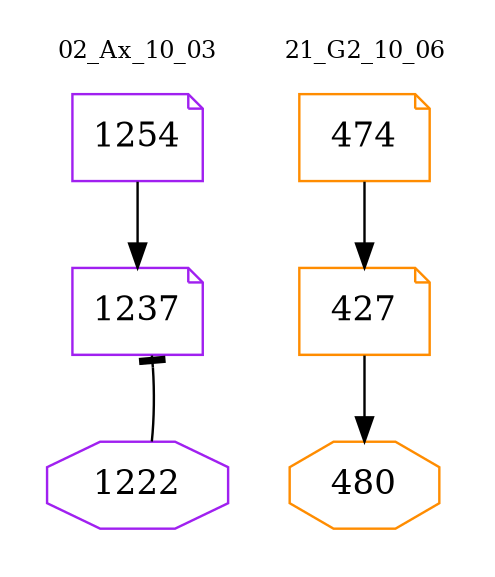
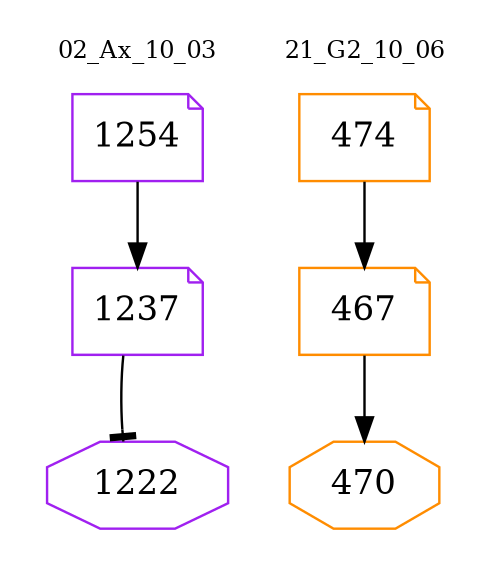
  digraph {
    node [color=purple shape=note]
    edge [arrowhead=normal color=black]
    n1 [label=1254]
    n2 [label=1237]
    n3 [label=1222 shape=octagon]
    n4 [color=darkorange label=474]
-   n5 [color=darkorange label=427]
-   n6 [color=darkorange label=480 shape=octagon]
+   n5 [color=darkorange label=467]
+   n6 [color=darkorange label=470 shape=octagon]
    subgraph cluster_1 {
      color=white
      fontsize=10
      label="02_Ax_10_03"
      n1
      n2
      n3
    }
    subgraph cluster_2 {
      color=white
      fontsize=10
      label="21_G2_10_06"
      n4
      n5
      n6
    }
    n1 -> n2
-   n3 -> n2 [arrowhead=tee]
+   n2 -> n3 [arrowhead=tee]
    n4 -> n5
    n5 -> n6
  }
